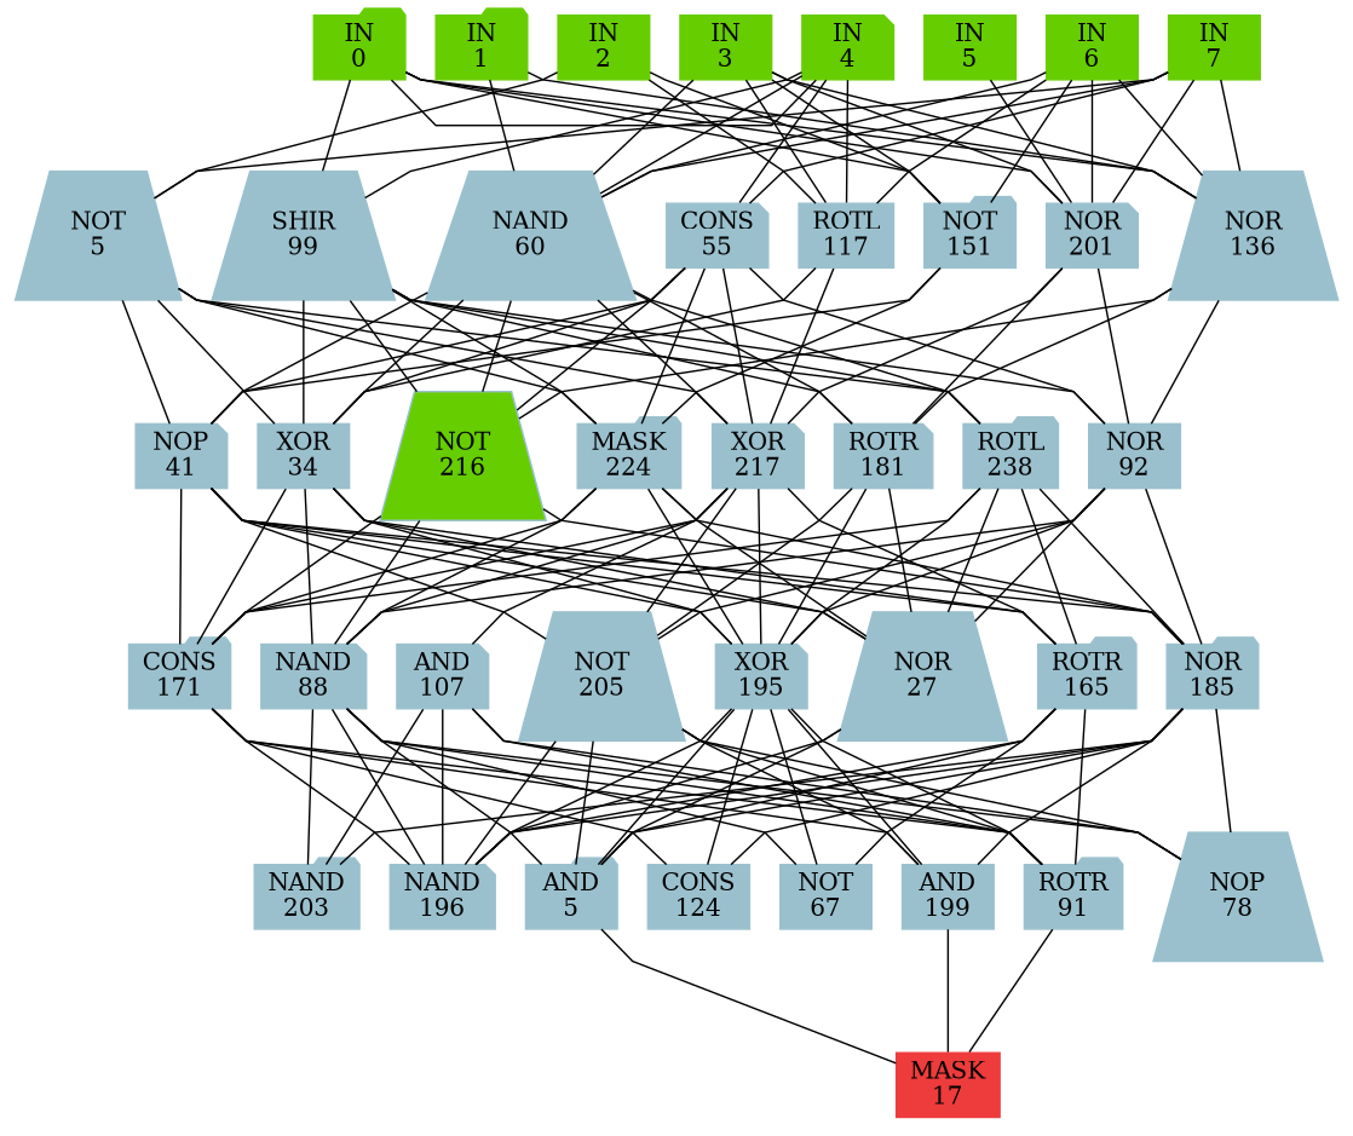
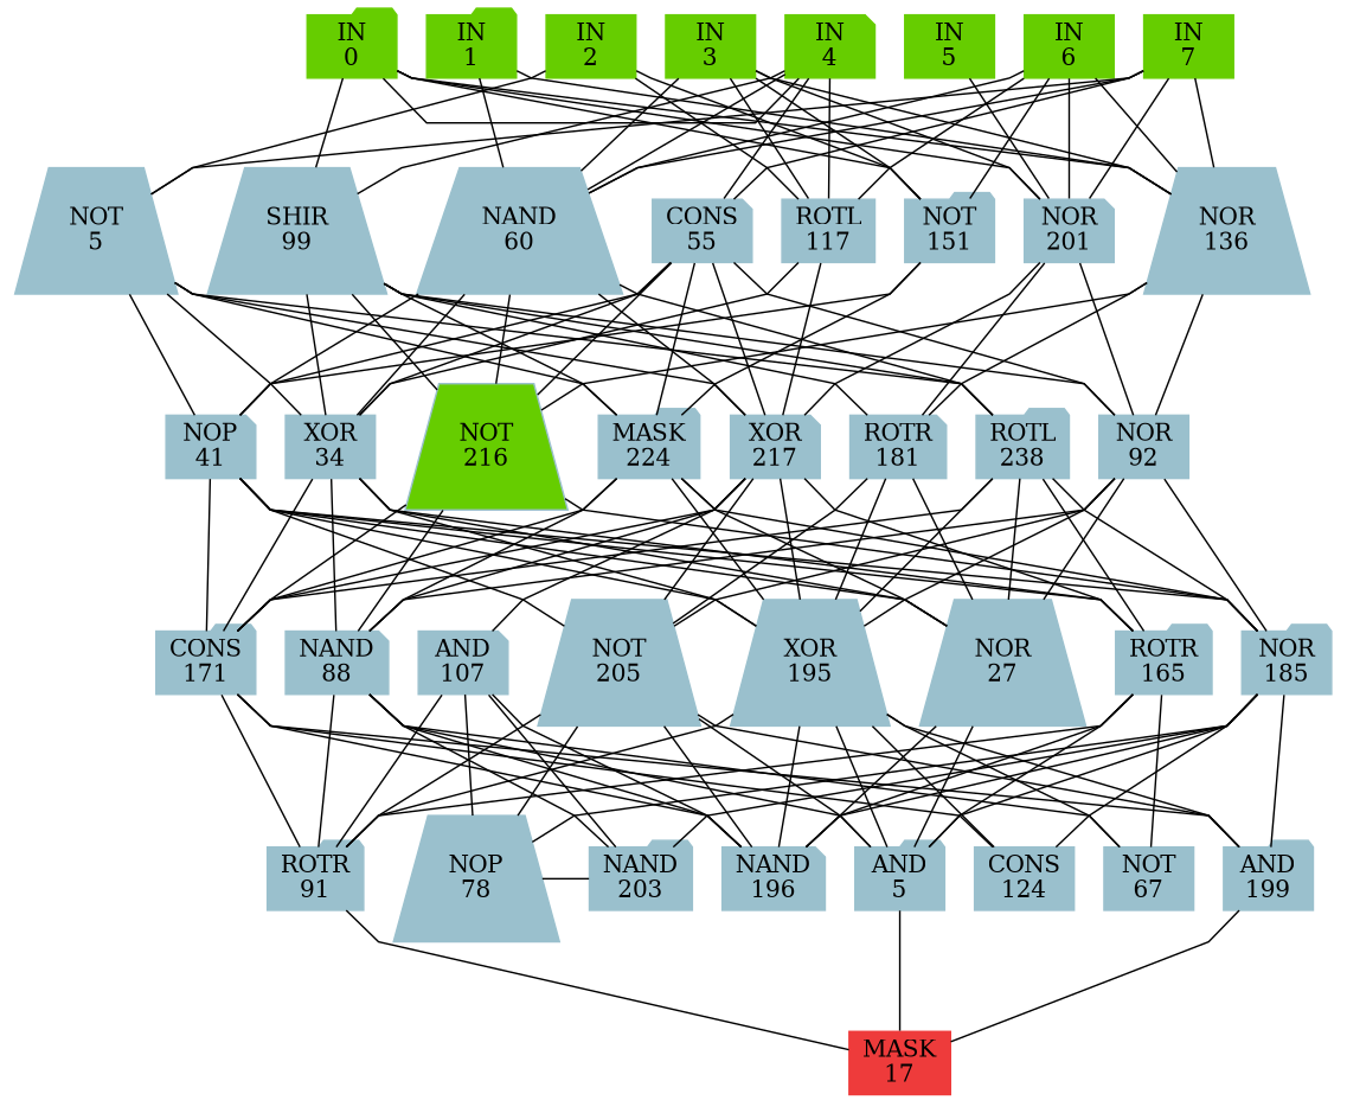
  graph {
    ordering=out
    rankdir=BT
    ranksep=0.75
    splines=polyline
    node [color=lightblue3 shape=folder style=filled]
    edge [style=solid]
    n1 [color=chartreuse3 label="IN\n0"]
    n2 [color=chartreuse3 label="IN\n1"]
    n3 [color=chartreuse3 label="IN\n2" shape=box]
    n4 [color=chartreuse3 label="IN\n3" shape=box]
    n5 [color=chartreuse3 label="IN\n4" shape=note]
    n6 [color=chartreuse3 label="IN\n5" shape=box]
    n7 [color=chartreuse3 label="IN\n6" shape=box]
    n8 [color=chartreuse3 label="IN\n7" shape=box]
    n9 [label="NOT\n5" shape=trapezium]
    n10 [label="SHIR\n99" shape=trapezium]
    n11 [label="NAND\n60" shape=trapezium]
    n12 [label="CONS\n55" shape=note]
    n13 [label="ROTL\n117" shape=box]
    n14 [label="NOT\n151"]
    n15 [label="NOR\n201" shape=note]
    n16 [label="NOR\n136" shape=trapezium]
    n17 [label="NOP\n41" shape=note]
    n18 [label="XOR\n34" shape=box]
    n19 [fillcolor=chartreuse3 label="NOT\n216" shape=trapezium]
    n20 [label="MASK\n224"]
    n21 [label="XOR\n217" shape=note]
    n22 [label="ROTR\n181" shape=note]
    n23 [label="ROTL\n238"]
    n24 [label="NOR\n92" shape=box]
    n25 [label="CONS\n171"]
    n26 [label="NAND\n88" shape=note]
    n27 [label="AND\n107" shape=note]
    n28 [label="NOT\n205" shape=trapezium]
-   n29 [label="XOR\n195" shape=note]
+   n29 [label="XOR\n195" shape=trapezium]
    n30 [label="NOR\n27" shape=trapezium]
    n31 [label="ROTR\n165"]
    n32 [label="NOR\n185"]
    n33 [label="NAND\n203"]
    n34 [label="NAND\n196" shape=note]
    n35 [label="AND\n5"]
    n36 [label="CONS\n124" shape=box]
    n37 [label="NOT\n67" shape=box]
-   n38 [label="AND\n199" shape=box]
+   n38 [label="AND\n199"]
    n39 [label="ROTR\n91"]
    n40 [label="NOP\n78" shape=trapezium]
    n41 [color=brown2 label="MASK\n17" shape=box]
    subgraph sub_1 {
      rank=same
      n1
      n2
      n3
      n4
      n5
      n6
      n7
      n8
    }
    subgraph sub_2 {
      rank=same
      n9
      n10
      n11
      n12
      n13
      n14
      n15
      n16
    }
    subgraph sub_3 {
      rank=same
      n17
      n18
      n19
      n20
      n21
      n22
      n23
      n24
    }
    subgraph sub_4 {
      rank=same
      n25
      n26
      n27
      n28
      n29
      n30
      n31
      n32
    }
    subgraph sub_5 {
      rank=same
      n33
      n34
      n35
      n36
      n37
      n38
      n39
      n40
    }
    subgraph sub_6 {
      rank=same
      n41
    }
    n1 -- n2 [style=invis]
    n1 -- n5
    n2 -- n3 [style=invis]
    n3 -- n4 [style=invis]
    n4 -- n5 [style=invis]
    n5 -- n6 [style=invis]
    n6 -- n7 [style=invis]
    n7 -- n8 [style=invis]
    n9 -- n3
    n9 -- n8
    n9 -- n10 [style=invis]
    n10 -- n1
    n10 -- n5
    n10 -- n11 [style=invis]
    n11 -- n2
    n11 -- n4
    n11 -- n5
    n11 -- n7
    n11 -- n8
    n11 -- n12 [style=invis]
    n12 -- n5
    n12 -- n8
    n12 -- n13 [style=invis]
    n13 -- n3
    n13 -- n4
    n13 -- n5
    n13 -- n7
    n13 -- n14 [style=invis]
    n14 -- n1
    n14 -- n3
    n14 -- n4
    n14 -- n7
    n14 -- n15 [style=invis]
    n15 -- n1
    n15 -- n4
    n15 -- n6
    n15 -- n7
    n15 -- n8
    n15 -- n16 [style=invis]
    n16 -- n1
    n16 -- n2
    n16 -- n4
    n16 -- n7
    n16 -- n8
    n17 -- n9
    n17 -- n11
    n17 -- n12
    n17 -- n14
    n17 -- n18 [style=invis]
    n18 -- n9
    n18 -- n10
    n18 -- n11
    n18 -- n12
    n18 -- n13
    n18 -- n19 [style=invis]
    n19 -- n10
    n19 -- n11
    n19 -- n12
    n19 -- n16
    n19 -- n20 [style=invis]
    n20 -- n9
    n20 -- n10
    n20 -- n12
    n20 -- n14
    n20 -- n21 [style=invis]
    n21 -- n9
    n21 -- n11
    n21 -- n12
    n21 -- n13
    n21 -- n15
    n21 -- n22 [style=invis]
    n22 -- n10
-   n22 -- n11
    n22 -- n15
    n22 -- n16
    n22 -- n23 [style=invis]
    n23 -- n9
    n23 -- n10
    n23 -- n11
    n23 -- n24 [style=invis]
    n24 -- n10
    n24 -- n12
    n24 -- n15
    n24 -- n16
    n25 -- n17
    n25 -- n18
    n25 -- n19
    n25 -- n20
    n25 -- n21
    n25 -- n23
    n25 -- n26 [style=invis]
    n26 -- n18
    n26 -- n19
    n26 -- n20
    n26 -- n21
    n26 -- n24
    n26 -- n27 [style=invis]
    n27 -- n21
    n27 -- n28 [style=invis]
    n28 -- n17
    n28 -- n21
    n28 -- n22
    n28 -- n24
    n28 -- n29 [style=invis]
    n29 -- n17
    n29 -- n18
    n29 -- n20
    n29 -- n21
    n29 -- n22
    n29 -- n23
    n29 -- n24
    n29 -- n30 [style=invis]
    n30 -- n17
    n30 -- n18
    n30 -- n20
    n30 -- n22
    n30 -- n23
    n30 -- n24
    n30 -- n31 [style=invis]
    n31 -- n17
    n31 -- n18
    n31 -- n21
    n31 -- n23
    n31 -- n32 [style=invis]
    n32 -- n17
    n32 -- n19
    n32 -- n20
    n32 -- n23
    n32 -- n24
    n33 -- n26
    n33 -- n27
    n33 -- n32
    n33 -- n34 [style=invis]
    n34 -- n25
    n34 -- n26
    n34 -- n27
    n34 -- n28
    n34 -- n29
    n34 -- n30
    n34 -- n31
    n34 -- n32
    n34 -- n35 [style=invis]
    n35 -- n26
    n35 -- n28
    n35 -- n29
    n35 -- n30
    n35 -- n31
    n35 -- n32
    n35 -- n36 [style=invis]
    n36 -- n25
    n36 -- n29
    n36 -- n32
    n36 -- n37 [style=invis]
    n37 -- n26
    n37 -- n29
    n37 -- n31
    n37 -- n38 [style=invis]
    n38 -- n25
    n38 -- n28
    n38 -- n29
    n38 -- n32
    n38 -- n39 [style=invis]
    n39 -- n25
    n39 -- n26
    n39 -- n27
    n39 -- n28
    n39 -- n29
    n39 -- n31
    n39 -- n40 [style=invis]
-   n40 -- n26
+   n40 -- n33
    n40 -- n27
    n40 -- n28
    n40 -- n32
    n41 -- n35
    n41 -- n38
    n41 -- n39
    n41 -- n41 [style=invis]
  }
